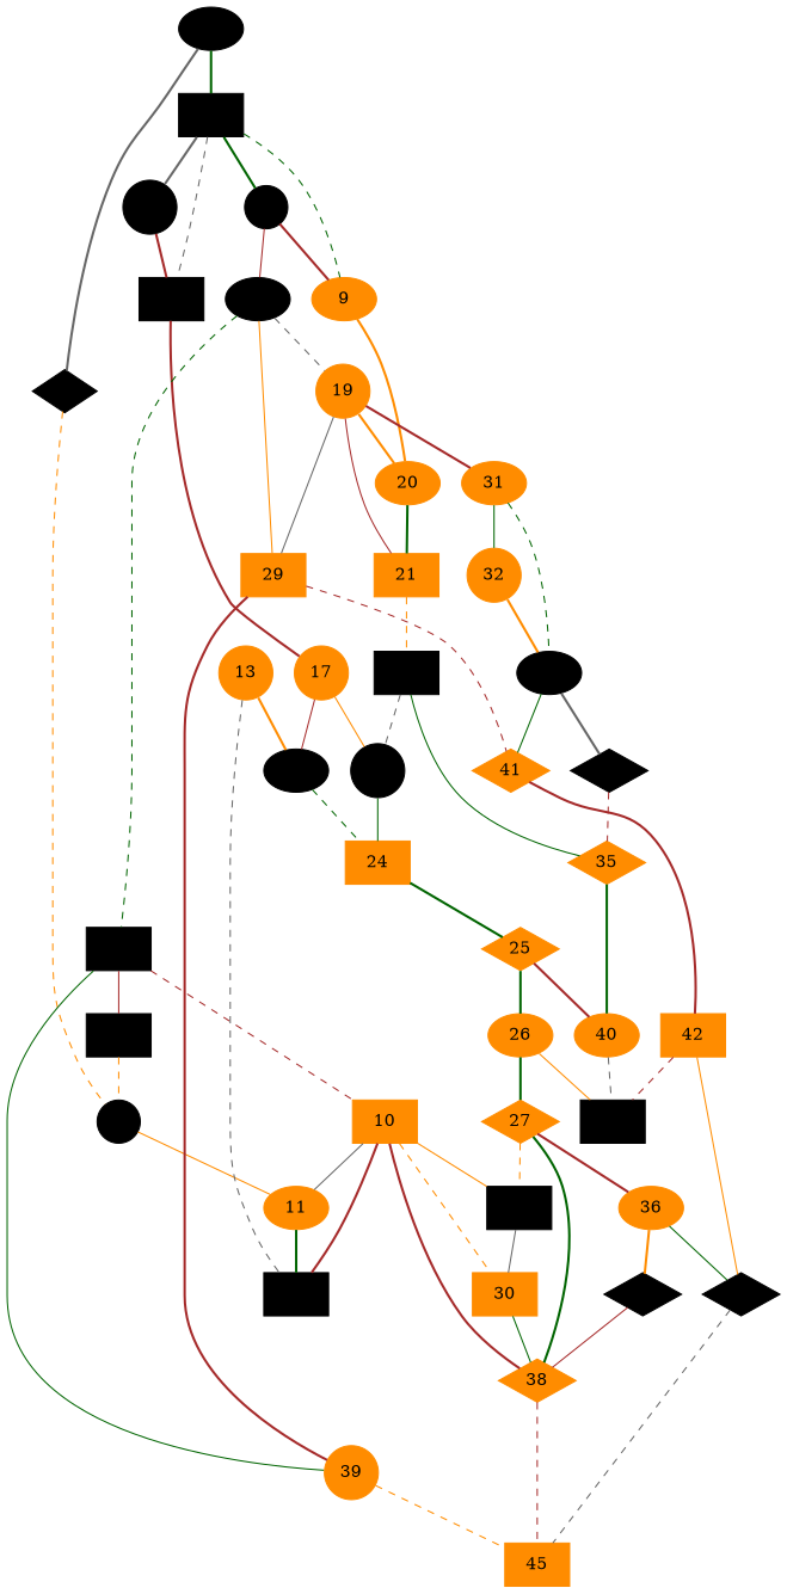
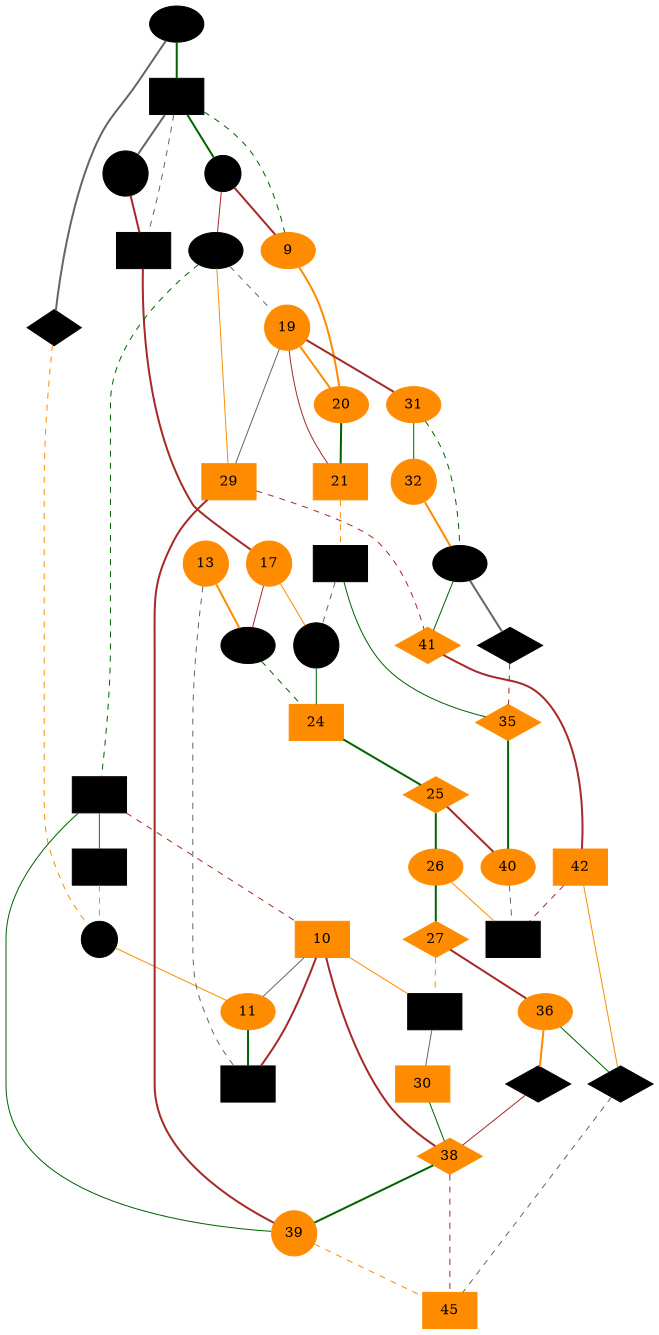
  graph {
    node [color=darkorange shape=box style=filled]
    edge [color=darkgreen style=bold weight=1.0]
    1 [color=black shape=ellipse]
    2 [color=black]
    7 [color=black shape=diamond]
    3 [color=black shape=circle]
    9 [shape=ellipse]
    15 [color=black shape=circle]
    16 [color=black]
    8 [color=black shape=circle]
    4 [color=black shape=ellipse]
    20 [shape=ellipse]
    17 [shape=circle]
    5 [color=black]
    19 [shape=circle]
    29
    6 [color=black]
    10
    39 [shape=circle]
    21
    31 [shape=ellipse]
    41 [shape=diamond]
    11 [shape=ellipse]
    14 [color=black]
    28 [color=black]
    30
    38 [shape=diamond]
    45
    13 [shape=circle]
    18 [color=black shape=ellipse]
    24
    23 [color=black shape=circle]
    25 [shape=diamond]
    22 [color=black]
    32 [shape=circle]
    33 [color=black shape=ellipse]
    35 [shape=diamond]
    40 [shape=ellipse]
    26 [shape=ellipse]
    27 [shape=diamond]
    43 [color=black]
    36 [shape=ellipse]
    37 [color=black shape=diamond]
    44 [color=black shape=diamond]
    42
    34 [color=black shape=diamond]
    1 -- 2 [weight=2.0]
    1 -- 7 [color=gray40]
    2 -- 3
    2 -- 9 [style=dashed]
    2 -- 15 [color=gray40]
    2 -- 16 [color=gray40 style=dashed]
    7 -- 8 [color=darkorange style=dashed]
    3 -- 9 [color=brown]
    3 -- 4 [color=brown style=solid]
    9 -- 20 [color=darkorange]
    15 -- 16 [color=brown]
    16 -- 17 [color=brown]
    8 -- 11 [color=darkorange style=solid]
    4 -- 5 [style=dashed]
    4 -- 19 [color=gray40 style=dashed]
    4 -- 29 [color=darkorange style=solid]
    20 -- 21
    17 -- 18 [color=brown style=solid]
    17 -- 23 [color=darkorange style=solid]
    5 -- 6 [color=brown style=solid]
    5 -- 10 [color=brown style=dashed]
    5 -- 39 [style=solid]
    19 -- 20 [color=darkorange]
    19 -- 29 [color=gray40 style=solid]
    19 -- 21 [color=brown style=solid]
    19 -- 31 [color=brown weight=2.0]
    29 -- 39 [color=brown]
    29 -- 41 [color=brown style=dashed]
    6 -- 8 [color=darkorange style=dashed]
    10 -- 11 [color=gray40 style=solid]
    10 -- 14 [color=brown]
    10 -- 28 [color=darkorange style=solid]
-   10 -- 30 [color=darkorange style=dashed]
    10 -- 38 [color=brown]
    39 -- 45 [color=darkorange style=dashed]
    21 -- 22 [color=darkorange style=dashed]
    31 -- 32 [style=solid]
    31 -- 33 [style=dashed]
    41 -- 42 [color=brown]
    11 -- 14
    28 -- 30 [color=gray40 style=solid]
    30 -- 38 [style=solid]
-   38 -- 27
+   38 -- 39
    38 -- 45 [color=brown style=dashed]
    13 -- 14 [color=gray40 style=dashed]
    13 -- 18 [color=darkorange]
    18 -- 24 [style=dashed]
    24 -- 25
    23 -- 24 [style=solid]
    25 -- 40 [color=brown]
    25 -- 26
    22 -- 23 [color=gray40 style=dashed]
    22 -- 35 [style=solid]
    32 -- 33 [color=darkorange weight=2.0]
    33 -- 41 [style=solid]
    33 -- 34 [color=gray40 weight=2.0]
    35 -- 40
    40 -- 43 [color=gray40 style=dashed]
    26 -- 27
    26 -- 43 [color=darkorange style=solid]
    27 -- 28 [color=darkorange style=dashed]
    27 -- 36 [color=brown]
    36 -- 37 [color=darkorange]
    36 -- 44 [style=solid]
    37 -- 38 [color=brown style=solid weight=2.0]
    44 -- 45 [color=gray40 style=dashed]
    42 -- 43 [color=brown style=dashed]
    42 -- 44 [color=darkorange style=solid]
    34 -- 35 [color=brown style=dashed]
  }
